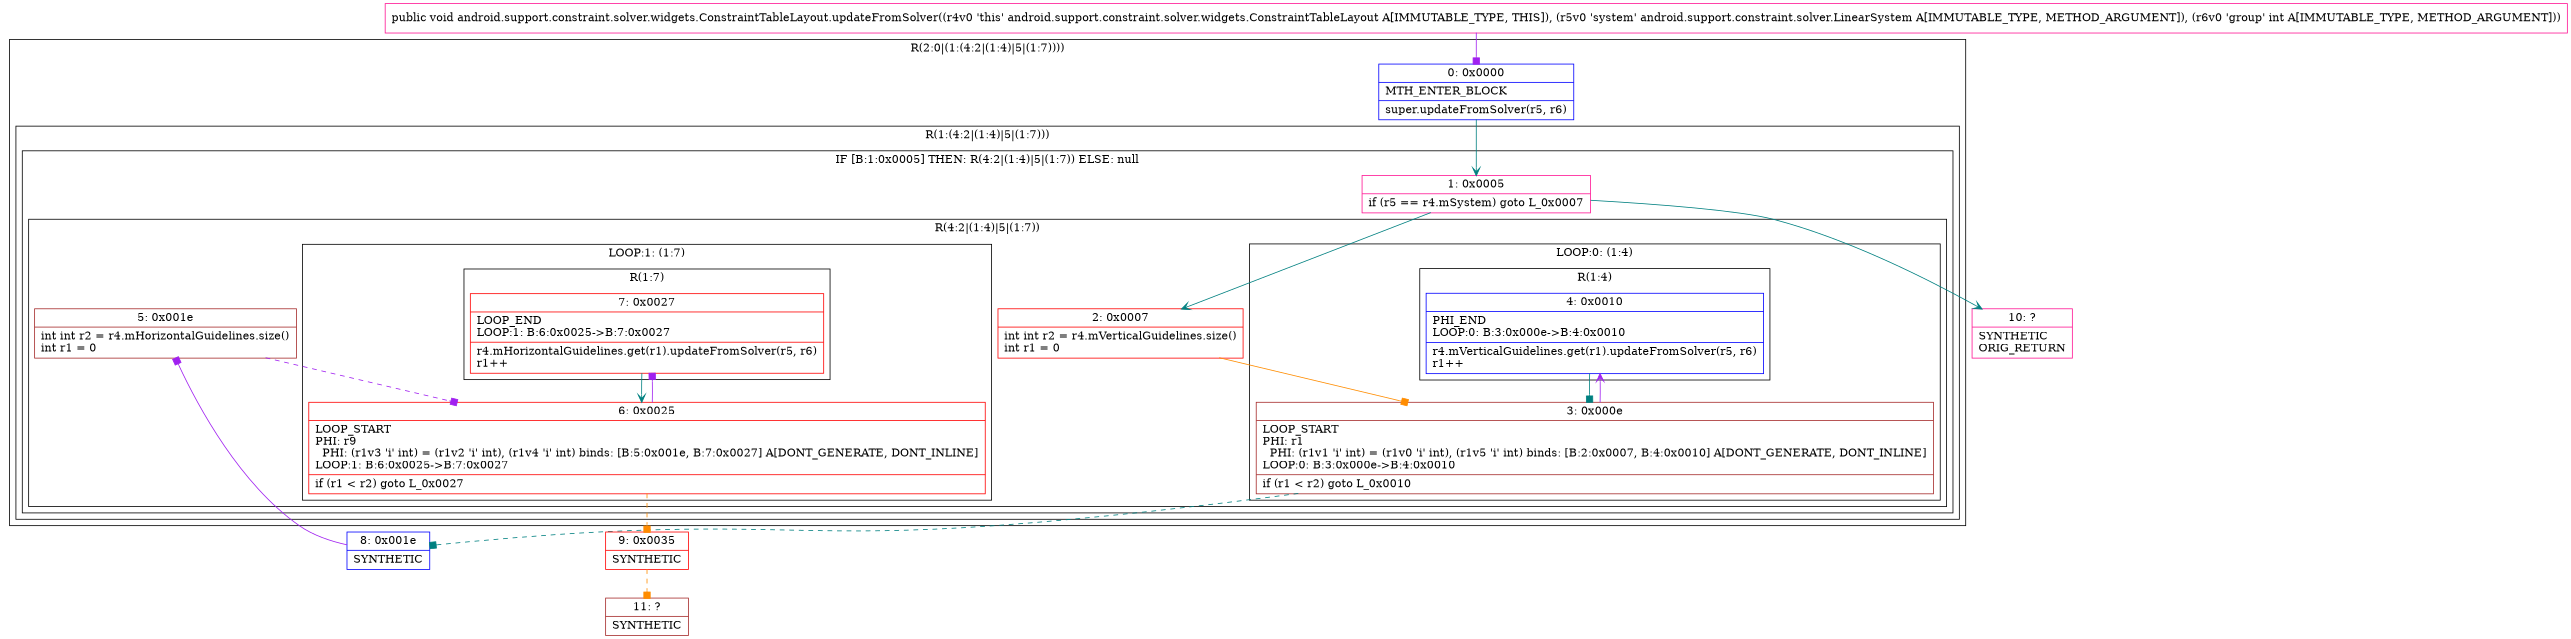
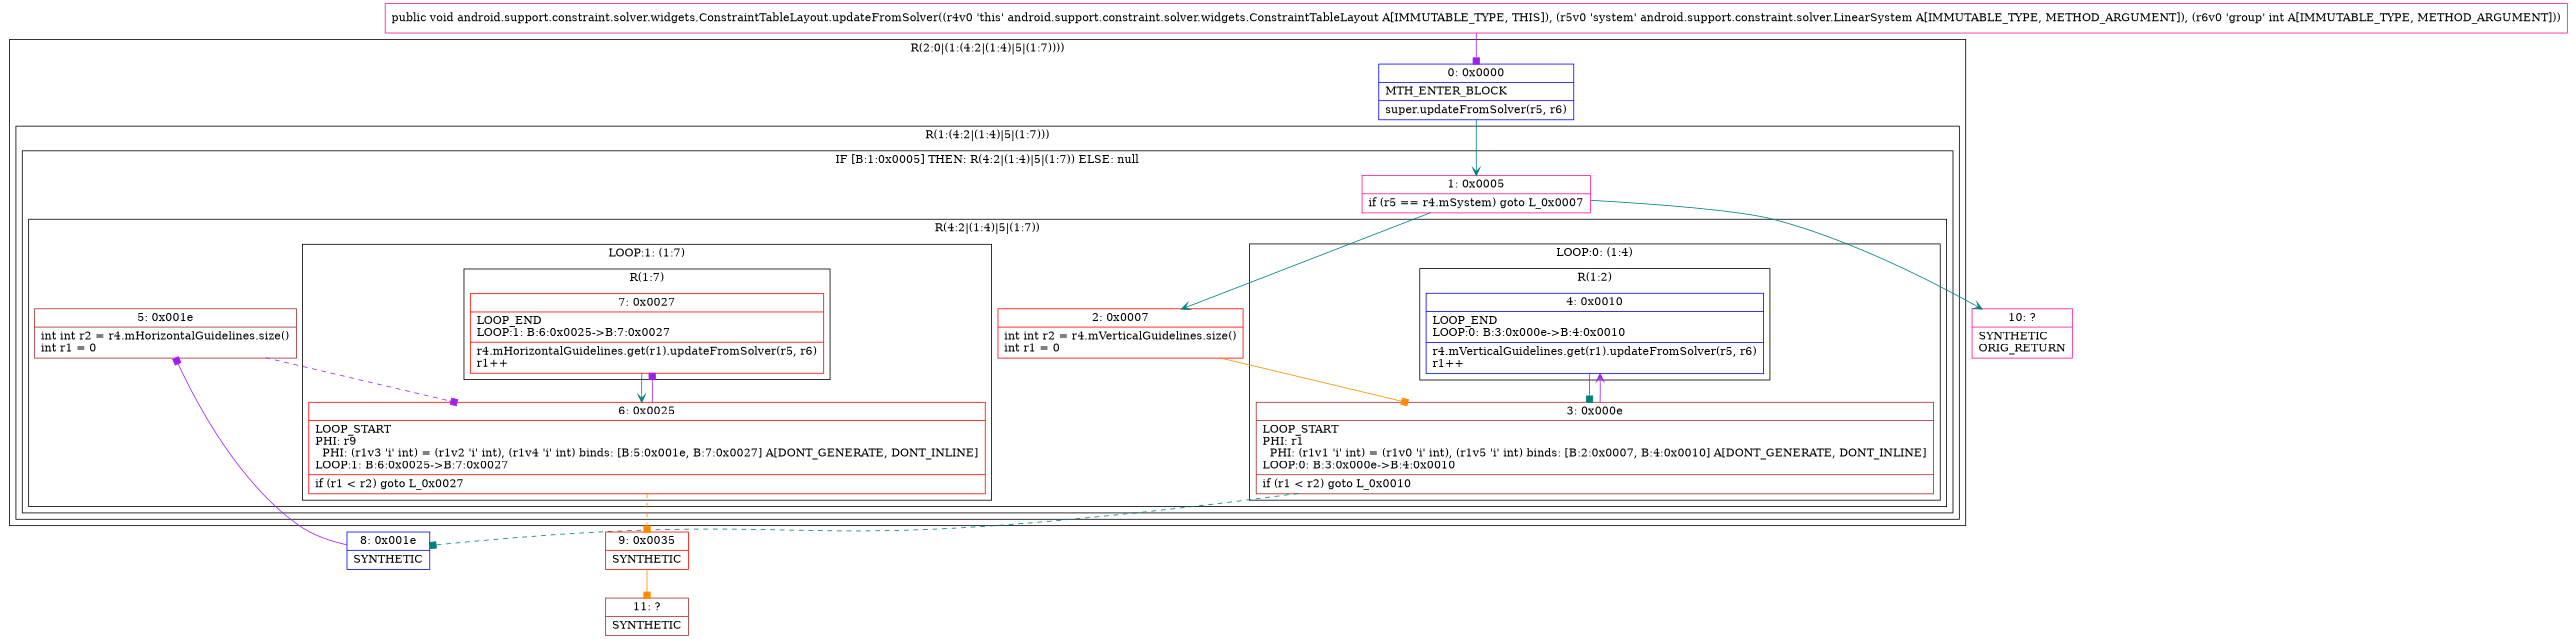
  digraph {
    node [color=red shape=record]
    edge [arrowhead=box color=teal]
-   n1 [color=blue label="{4\:\ 0x0010|PHI_END\lLOOP:0: B:3:0x000e\-\>B:4:0x0010\l|r4.mVerticalGuidelines.get(r1).updateFromSolver(r5, r6)\lr1++\l}"]
+   n1 [color=blue label="{4\:\ 0x0010|LOOP_END\lLOOP:0: B:3:0x000e\-\>B:4:0x0010\l|r4.mVerticalGuidelines.get(r1).updateFromSolver(r5, r6)\lr1++\l}"]
    n2 [color=brown label="{3\:\ 0x000e|LOOP_START\lPHI: r1 \l  PHI: (r1v1 'i' int) = (r1v0 'i' int), (r1v5 'i' int) binds: [B:2:0x0007, B:4:0x0010] A[DONT_GENERATE, DONT_INLINE]\lLOOP:0: B:3:0x000e\-\>B:4:0x0010\l|if (r1 \< r2) goto L_0x0010\l}"]
    n3 [label="{7\:\ 0x0027|LOOP_END\lLOOP:1: B:6:0x0025\-\>B:7:0x0027\l|r4.mHorizontalGuidelines.get(r1).updateFromSolver(r5, r6)\lr1++\l}"]
    n4 [label="{6\:\ 0x0025|LOOP_START\lPHI: r9 \l  PHI: (r1v3 'i' int) = (r1v2 'i' int), (r1v4 'i' int) binds: [B:5:0x001e, B:7:0x0027] A[DONT_GENERATE, DONT_INLINE]\lLOOP:1: B:6:0x0025\-\>B:7:0x0027\l|if (r1 \< r2) goto L_0x0027\l}"]
    n5 [label="{2\:\ 0x0007|int int r2 = r4.mVerticalGuidelines.size()\lint r1 = 0\l}"]
    n6 [color=brown label="{5\:\ 0x001e|int int r2 = r4.mHorizontalGuidelines.size()\lint r1 = 0\l}"]
    n7 [color=deeppink label="{1\:\ 0x0005|if (r5 == r4.mSystem) goto L_0x0007\l}"]
    n8 [color=blue label="{0\:\ 0x0000|MTH_ENTER_BLOCK\l|super.updateFromSolver(r5, r6)\l}"]
    n9 [color=blue label="{8\:\ 0x001e|SYNTHETIC\l}"]
    n10 [label="{9\:\ 0x0035|SYNTHETIC\l}"]
    n11 [color=deeppink label="{10\:\ ?|SYNTHETIC\lORIG_RETURN\l}"]
    n12 [color=brown label="{11\:\ ?|SYNTHETIC\l}"]
    n13 [color=deeppink label="{public void android.support.constraint.solver.widgets.ConstraintTableLayout.updateFromSolver((r4v0 'this' android.support.constraint.solver.widgets.ConstraintTableLayout A[IMMUTABLE_TYPE, THIS]), (r5v0 'system' android.support.constraint.solver.LinearSystem A[IMMUTABLE_TYPE, METHOD_ARGUMENT]), (r6v0 'group' int A[IMMUTABLE_TYPE, METHOD_ARGUMENT])) }"]
    subgraph cluster_1 {
      label="R(2:0|(1:(4:2|(1:4)|5|(1:7))))"
      n8
      subgraph cluster_2 {
        label="R(1:(4:2|(1:4)|5|(1:7)))"
        subgraph cluster_3 {
          label="IF [B:1:0x0005] THEN: R(4:2|(1:4)|5|(1:7)) ELSE: null"
          n7
          subgraph cluster_4 {
            label="R(4:2|(1:4)|5|(1:7))"
            n5
            n6
            subgraph cluster_5 {
              label="LOOP:0: (1:4)"
              n2
              subgraph cluster_6 {
-               label="R(1:4)"
+               label="R(1:2)"
                n1
              }
            }
            subgraph cluster_7 {
              label="LOOP:1: (1:7)"
              n4
              subgraph cluster_8 {
                label="R(1:7)"
                n3
              }
            }
          }
        }
      }
    }
    n1 -> n2
    n2 -> n1 [arrowhead=vee color=purple]
    n2 -> n9 [style=dashed]
    n3 -> n4 [arrowhead=vee]
    n4 -> n3 [color=purple]
    n4 -> n10 [color=darkorange style=dashed]
    n5 -> n2 [color=darkorange]
    n6 -> n4 [color=purple style=dashed]
    n7 -> n5 [arrowhead=vee]
    n7 -> n11 [arrowhead=vee style=solid]
    n8 -> n7 [arrowhead=vee]
    n9 -> n6 [color=purple]
-   n10 -> n12 [color=darkorange style=dashed]
+   n10 -> n12 [color=darkorange]
    n13 -> n8 [color=purple]
  }
